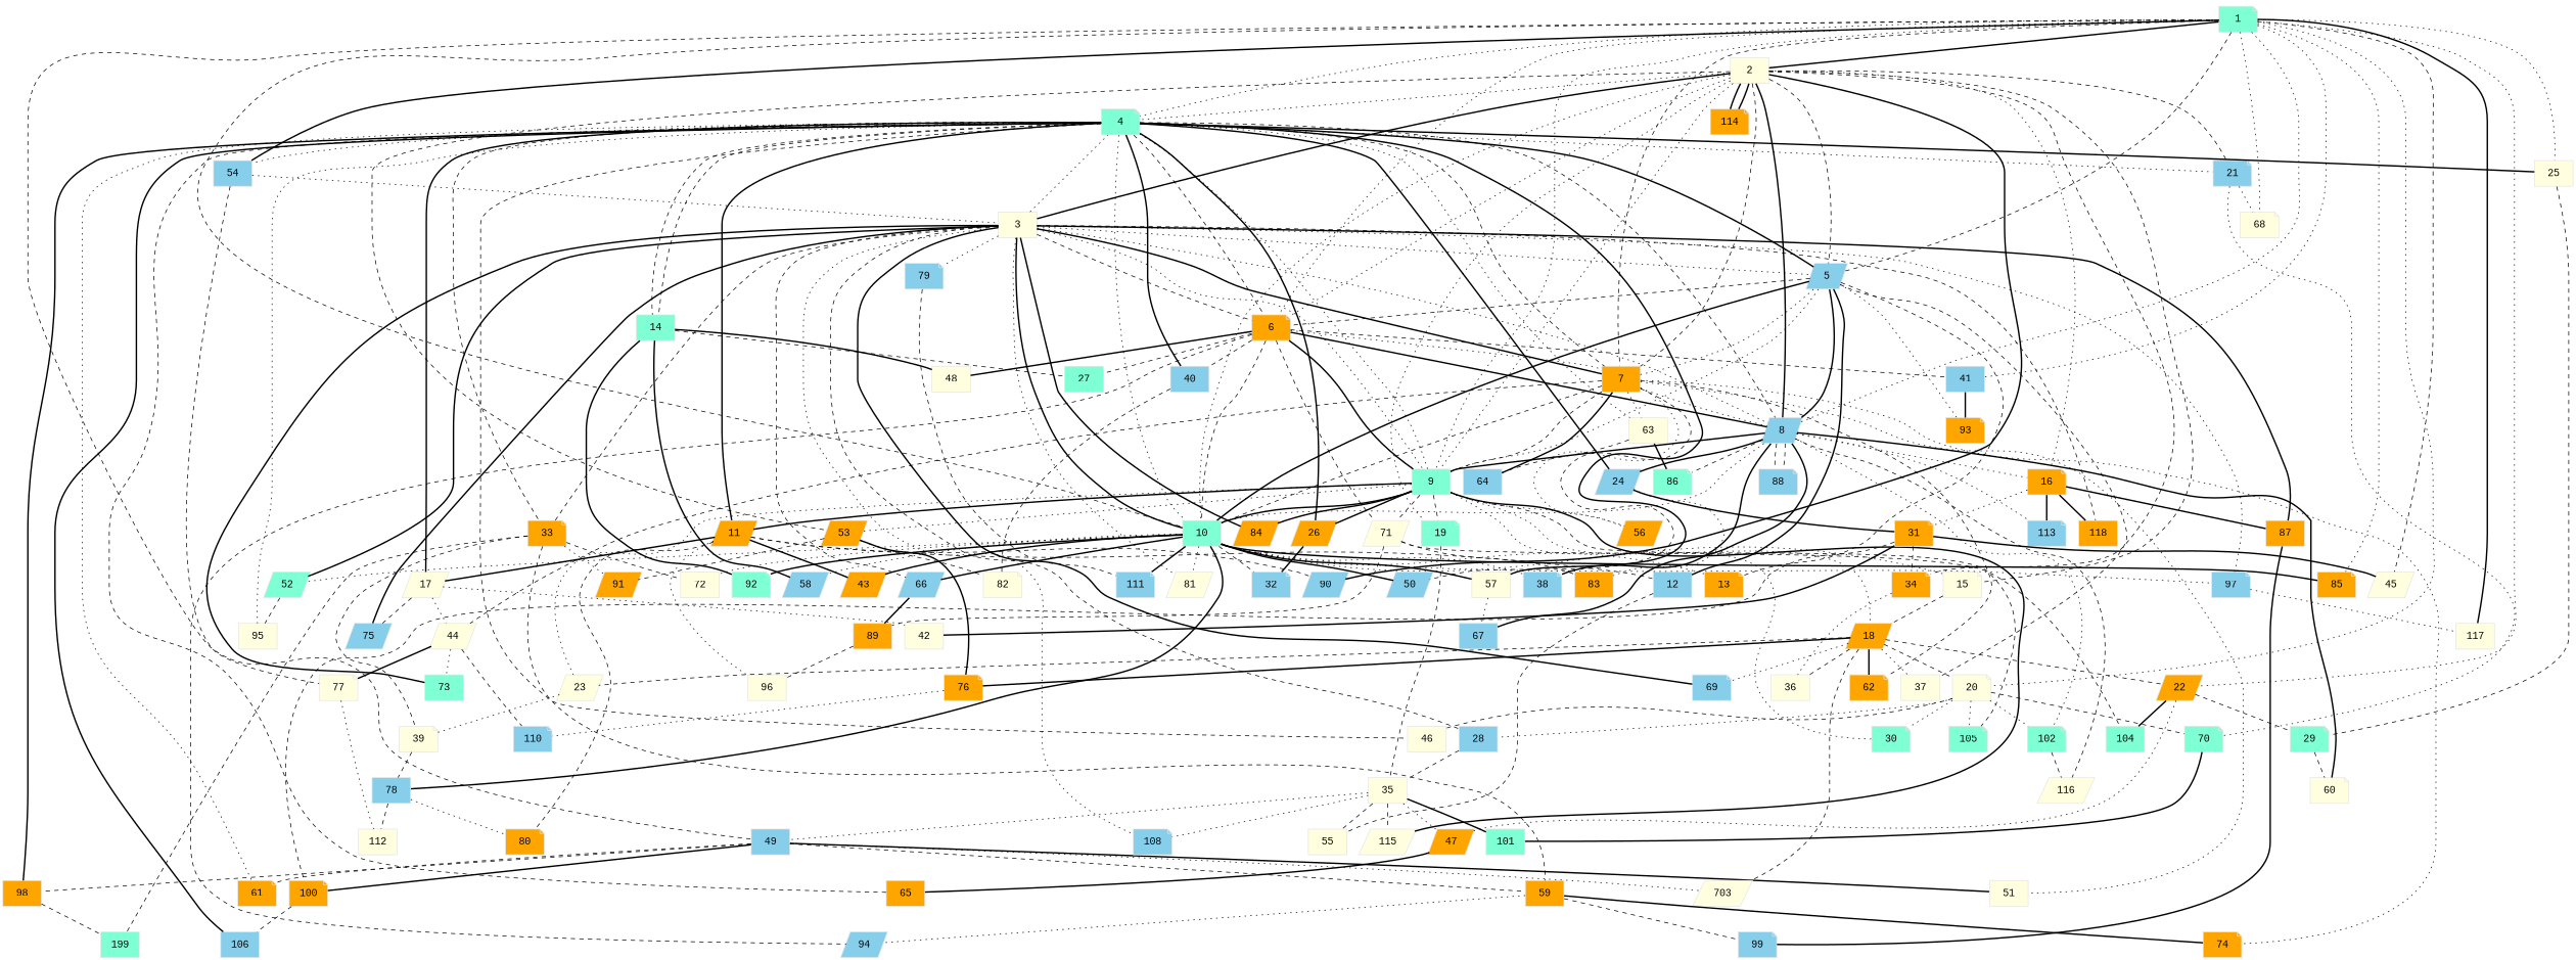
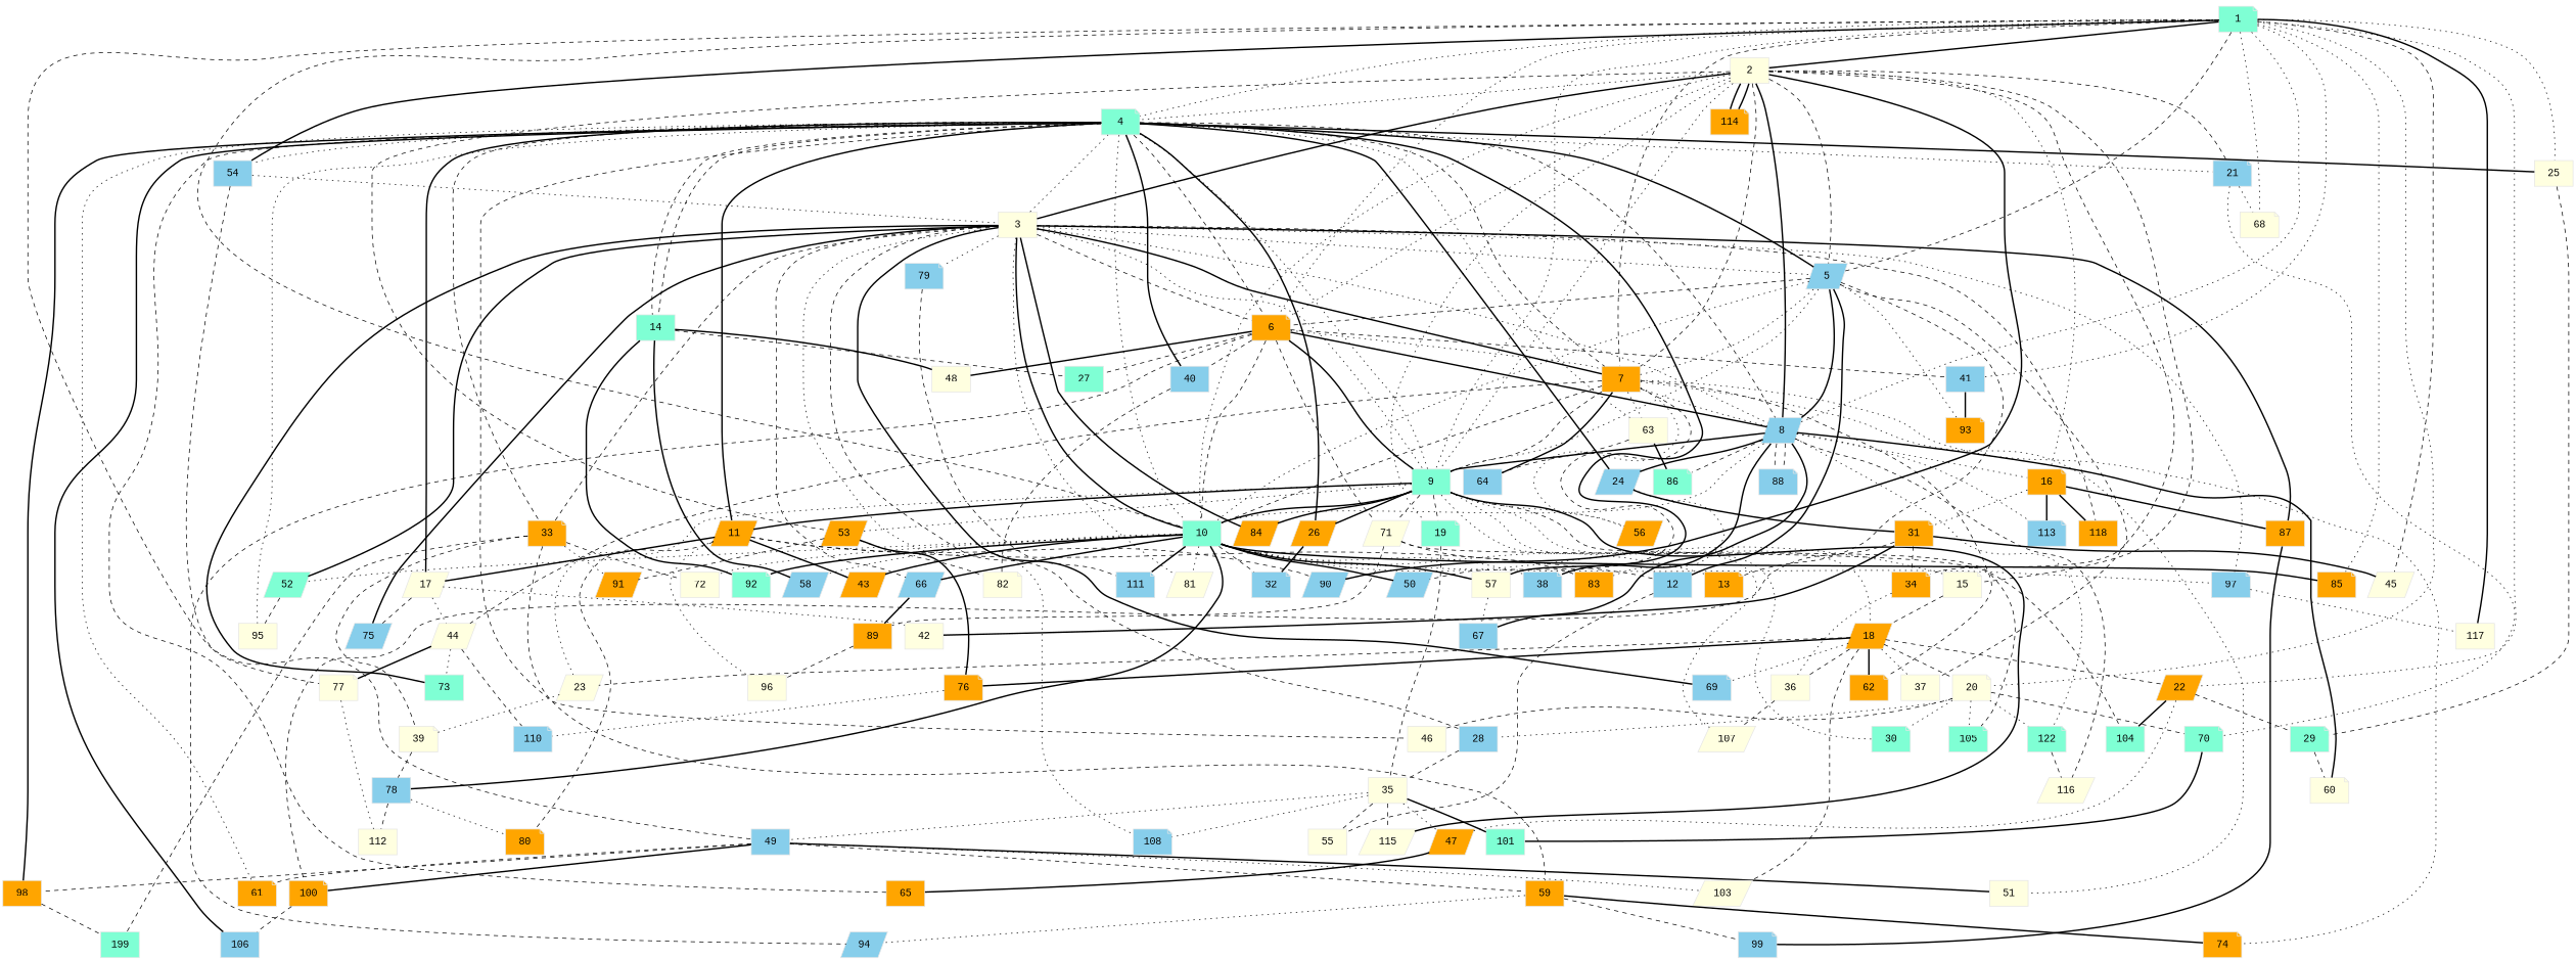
  graph {
    fontname="Liberation Mono"
    node [color=gray90 fillcolor=lightyellow fontname="Liberation Mono" shape=note style=filled]
    edge [fontname="Liberation Mono" style=dashed]
    1 [fillcolor=aquamarine]
    2 [shape=box]
    4 [fillcolor=aquamarine]
    5 [fillcolor=skyblue shape=parallelogram]
    6 [fillcolor=orange]
    7 [fillcolor=orange shape=box]
    8 [fillcolor=skyblue shape=parallelogram]
    9 [fillcolor=aquamarine shape=box]
    10 [fillcolor=aquamarine shape=box]
    20
    22 [fillcolor=orange shape=parallelogram]
    25 [shape=box]
    41 [fillcolor=skyblue shape=box]
    45 [shape=parallelogram]
    49 [fillcolor=skyblue shape=box]
    54 [fillcolor=skyblue shape=box]
    68
    85 [fillcolor=orange]
    117 [shape=box]
    3 [shape=box]
    15
    16 [fillcolor=orange]
    19 [fillcolor=aquamarine]
    21 [fillcolor=skyblue]
    34 [fillcolor=orange]
    53 [fillcolor=orange shape=parallelogram]
    90 [fillcolor=skyblue shape=parallelogram]
    114 [fillcolor=orange]
    28 [fillcolor=skyblue shape=box]
    33 [fillcolor=orange]
    52 [fillcolor=aquamarine shape=parallelogram]
    66 [fillcolor=skyblue shape=parallelogram]
    69 [fillcolor=skyblue]
    73 [fillcolor=aquamarine shape=box]
    75 [fillcolor=skyblue shape=parallelogram]
    79 [fillcolor=skyblue]
    81 [shape=parallelogram]
    84 [fillcolor=orange shape=parallelogram]
    87 [fillcolor=orange shape=box]
    97 [fillcolor=skyblue]
    108 [fillcolor=skyblue]
    118 [fillcolor=orange shape=box]
    11 [fillcolor=orange shape=parallelogram]
    14 [fillcolor=aquamarine shape=box]
    17 [shape=parallelogram]
    24 [fillcolor=skyblue shape=parallelogram]
    26 [fillcolor=orange shape=parallelogram]
    40 [fillcolor=skyblue shape=box]
    46 [shape=box]
    57 [shape=box]
    61 [fillcolor=orange]
    63 [shape=box]
    65 [fillcolor=orange shape=box]
    95 [shape=box]
    98 [fillcolor=orange shape=box]
    106 [fillcolor=skyblue shape=box]
    12 [fillcolor=skyblue shape=box]
    13 [fillcolor=orange]
    37 [shape=box]
    93 [fillcolor=orange]
    27 [fillcolor=aquamarine shape=box]
    48 [shape=box]
    71 [shape=parallelogram]
    94 [fillcolor=skyblue shape=parallelogram]
    44 [shape=parallelogram]
    50 [fillcolor=skyblue shape=parallelogram]
    51 [shape=box]
    56 [fillcolor=orange shape=parallelogram]
    62 [fillcolor=orange]
    64 [fillcolor=skyblue shape=box]
    74 [fillcolor=orange]
    38 [fillcolor=skyblue]
    60
    67 [fillcolor=skyblue shape=box]
    86 [fillcolor=aquamarine]
    88 [fillcolor=skyblue]
-   102 [fillcolor=aquamarine]
+   102 [fillcolor=aquamarine label=122]
    113 [fillcolor=skyblue]
    116 [shape=parallelogram]
    18 [fillcolor=orange shape=parallelogram]
    23 [shape=parallelogram]
    30 [fillcolor=aquamarine]
    105 [fillcolor=aquamarine]
+   107 [shape=parallelogram]
    115 [shape=parallelogram]
    32 [fillcolor=skyblue]
    43 [fillcolor=orange shape=parallelogram]
    58 [fillcolor=skyblue shape=parallelogram]
    72 [shape=box]
    78 [fillcolor=skyblue shape=box]
    92 [fillcolor=aquamarine]
    111 [fillcolor=skyblue]
    70 [fillcolor=aquamarine]
    29 [fillcolor=aquamarine]
    47 [fillcolor=orange shape=parallelogram]
    104 [fillcolor=aquamarine shape=box]
-   103 [shape=parallelogram label=703]
+   103 [shape=parallelogram]
    100 [fillcolor=orange]
    59 [fillcolor=orange shape=box]
    77
    31 [fillcolor=orange]
    35 [shape=box]
    36 [shape=box]
    76 [fillcolor=orange]
    91 [fillcolor=orange shape=parallelogram]
    82
    39
    n108 [fillcolor=aquamarine label=199 shape=box]
    89 [fillcolor=orange shape=box]
    99 [fillcolor=skyblue]
    80 [fillcolor=orange]
    96 [shape=box]
    42 [shape=box]
    83 [fillcolor=orange shape=box]
    55 [shape=box]
    110 [fillcolor=skyblue]
    112 [shape=box]
    101 [fillcolor=aquamarine shape=box]
    1 -- 2 [style=bold]
    1 -- 4 [style=dotted]
    1 -- 5
    1 -- 6 [style=dotted]
    1 -- 7
    1 -- 8 [style=dotted]
    1 -- 9 [style=dotted]
    1 -- 10
    1 -- 20 [style=dotted]
    1 -- 22 [style=dotted]
    1 -- 25 [style=dotted]
    1 -- 41 [style=dotted]
    1 -- 45
    1 -- 49
    1 -- 54 [style=bold]
    1 -- 68 [style=dotted]
    1 -- 85 [style=dotted]
    1 -- 117 [style=bold]
    2 -- 4 [style=dotted]
    2 -- 5
    2 -- 6 [style=dotted]
    2 -- 7
    2 -- 8 [style=bold]
    2 -- 9 [style=dotted]
    2 -- 10 [style=dotted]
    2 -- 3 [style=bold]
    2 -- 15
    2 -- 16 [style=dotted]
    2 -- 19 [style=dotted]
    2 -- 21
    2 -- 34
    2 -- 53
    2 -- 90 [style=bold]
    2 -- 114 [style=bold]
    2 -- 114 [style=bold]
    4 -- 5 [style=bold]
    4 -- 6
    4 -- 7
    4 -- 8
    4 -- 9 [style=dotted]
    4 -- 10 [style=dotted]
    4 -- 25 [style=bold]
    4 -- 54 [style=dotted]
    4 -- 21 [style=dotted]
    4 -- 33
    4 -- 11 [style=bold]
    4 -- 14
    4 -- 14
    4 -- 17 [style=bold]
    4 -- 24 [style=bold]
    4 -- 26 [style=bold]
    4 -- 40 [style=bold]
    4 -- 46
    4 -- 57 [style=bold]
    4 -- 61 [style=dotted]
    4 -- 63 [style=dotted]
    4 -- 65
    4 -- 95 [style=dotted]
    4 -- 98 [style=bold]
    4 -- 106 [style=bold]
    5 -- 6
    5 -- 7 [style=dotted]
    5 -- 8 [style=bold]
    5 -- 9 [style=dotted]
-   5 -- 10 [style=bold]
+   5 -- 10 [style=dotted]
    5 -- 12 [style=bold]
    5 -- 13
    5 -- 37
    5 -- 93 [style=dotted]
    6 -- 7 [style=dotted]
    6 -- 8 [style=bold]
    6 -- 9 [style=bold]
    6 -- 10
    6 -- 41
    6 -- 40
    6 -- 27
    6 -- 48 [style=bold]
    6 -- 71
    6 -- 94
    7 -- 8 [style=dotted]
    7 -- 9
    7 -- 10
    7 -- 63 [style=dotted]
    7 -- 44
    7 -- 50
    7 -- 51 [style=dotted]
    7 -- 56 [style=dotted]
    7 -- 62
    7 -- 64 [style=bold]
    7 -- 74 [style=dotted]
    8 -- 9 [style=bold]
    8 -- 10 [style=dotted]
    8 -- 16 [style=dotted]
    8 -- 24 [style=bold]
    8 -- 38 [style=bold]
    8 -- 60 [style=bold]
    8 -- 67 [style=bold]
    8 -- 86
    8 -- 88
    8 -- 88
    8 -- 102 [style=dotted]
    8 -- 113 [style=dotted]
    8 -- 116
    9 -- 10 [style=bold]
    9 -- 19
    9 -- 53 [style=dotted]
    9 -- 84 [style=bold]
    9 -- 11 [style=bold]
    9 -- 26 [style=bold]
    9 -- 71
    9 -- 56 [style=dotted]
    9 -- 18 [style=dotted]
    9 -- 23 [style=dotted]
    9 -- 30 [style=dotted]
    9 -- 105
+   9 -- 107 [style=dotted]
    9 -- 115 [style=bold]
    10 -- 85 [style=bold]
    10 -- 15 [style=dotted]
    10 -- 52 [style=dotted]
    10 -- 66 [style=bold]
    10 -- 81 [style=dotted]
    10 -- 97 [style=dotted]
    10 -- 57 [style=bold]
    10 -- 13 [style=dotted]
    10 -- 50 [style=bold]
    10 -- 38 [style=dotted]
    10 -- 32
    10 -- 43 [style=bold]
    10 -- 58 [style=dotted]
    10 -- 72 [style=dotted]
    10 -- 78 [style=bold]
    10 -- 92 [style=bold]
    10 -- 111 [style=bold]
    20 -- 28 [style=dotted]
    20 -- 46
    20 -- 102 [style=dotted]
    20 -- 30 [style=dotted]
    20 -- 105 [style=dotted]
    20 -- 70
    22 -- 29
    22 -- 47 [style=dotted]
    22 -- 104 [style=bold]
    25 -- 29
    41 -- 93 [style=bold]
    49 -- 61
    49 -- 98
    49 -- 51 [style=bold]
    49 -- 103 [style=dotted]
    49 -- 100 [style=bold]
    49 -- 59
    54 -- 3 [style=dotted]
    54 -- 77
    3 -- 4 [style=dotted]
    3 -- 5 [style=dotted]
    3 -- 6
    3 -- 7 [style=bold]
    3 -- 8 [style=dotted]
    3 -- 9 [style=dotted]
    3 -- 10 [style=bold]
    3 -- 28
    3 -- 33
    3 -- 52 [style=bold]
    3 -- 66
    3 -- 69 [style=bold]
    3 -- 73 [style=bold]
    3 -- 75 [style=bold]
    3 -- 79 [style=dotted]
    3 -- 81 [style=dotted]
    3 -- 84 [style=bold]
    3 -- 87 [style=bold]
    3 -- 97 [style=dotted]
    3 -- 108 [style=dotted]
    3 -- 118
    15 -- 18
    16 -- 87 [style=bold]
    16 -- 118 [style=bold]
    16 -- 113 [style=bold]
    16 -- 31 [style=dotted]
    19 -- 35
    21 -- 68 [style=dotted]
    21 -- 70 [style=dotted]
    34 -- 36 [style=dotted]
    53 -- 76 [style=bold]
    53 -- 91
    53 -- 82
    28 -- 35
    33 -- 72
    33 -- 59
    33 -- 91 [style=dotted]
    33 -- 39
    33 -- n108
    52 -- 95
    66 -- 89 [style=bold]
    79 -- 111
    87 -- 99 [style=bold]
    97 -- 117 [style=dotted]
    11 -- 90
    11 -- 17 [style=bold]
    11 -- 12
    11 -- 43 [style=bold]
    11 -- 80
    11 -- 96 [style=dotted]
    14 -- 27
    14 -- 48 [style=bold]
    14 -- 58 [style=bold]
    14 -- 92 [style=bold]
    17 -- 75
    17 -- 44 [style=dotted]
    17 -- 42 [style=dotted]
    24 -- 31 [style=bold]
    24 -- 83 [style=dotted]
    26 -- 32 [style=bold]
    40 -- 82
    57 -- 67 [style=dotted]
    63 -- 64
    63 -- 86 [style=bold]
    98 -- n108
    12 -- 55
    71 -- 104
    71 -- 89
    71 -- 83
    44 -- 73 [style=dotted]
    44 -- 77 [style=bold]
    44 -- 110
    102 -- 116
    18 -- 20
    18 -- 22
    18 -- 69 [style=dotted]
    18 -- 37 [style=dotted]
    18 -- 62 [style=bold]
    18 -- 23
    18 -- 103
    18 -- 36
    18 -- 76 [style=bold]
    23 -- 39 [style=dotted]
    78 -- 80 [style=dotted]
    78 -- 112
    70 -- 101 [style=bold]
    29 -- 60
    47 -- 65 [style=bold]
    100 -- 106
    59 -- 94 [style=dotted]
    59 -- 74 [style=bold]
    59 -- 99
    77 -- 112 [style=dotted]
    31 -- 45 [style=bold]
    31 -- 34
    31 -- 100
    31 -- 42 [style=bold]
    35 -- 49 [style=dotted]
    35 -- 108 [style=dotted]
    35 -- 115
    35 -- 47 [style=dotted]
    35 -- 55
    35 -- 101 [style=bold]
+   36 -- 107
    76 -- 110 [style=dotted]
    39 -- 78
    89 -- 96
  }
